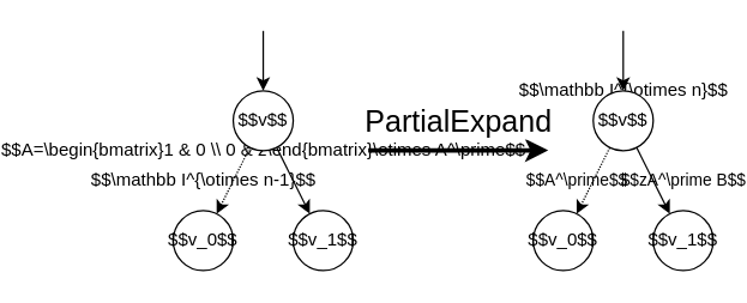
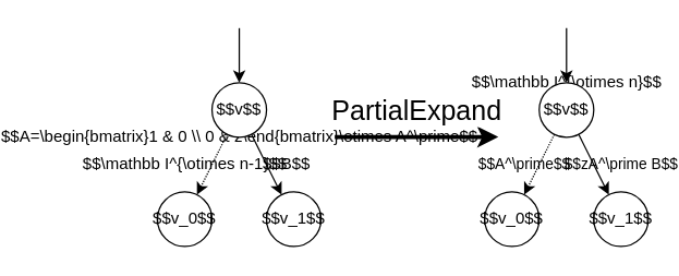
  <mxCell id="0" />
  <mxCell id="1" parent="0" />
  <mxCell id="2" value="$$\mathbb I^{\otimes n-1}$$" style="rounded=0;orthogonalLoop=1;jettySize=auto;html=1;dashed=1;dashPattern=1 1;labelBackgroundColor=none;fontSize=12;" parent="1" source="5" target="6" edge="1"><mxGeometry x="0.362" y="-18" relative="1" as="geometry"><mxPoint as="offset" /></mxGeometry></mxCell>
  <mxCell id="3" value="" style="edgeStyle=none;rounded=0;orthogonalLoop=1;jettySize=auto;html=1;" parent="1" source="5" target="7" edge="1"><mxGeometry relative="1" as="geometry" /></mxCell>
  <mxCell id="4" value="$$A=\begin{bmatrix}1 &amp;amp; 0 \\ 0 &amp;amp; z\end{bmatrix}\otimes A^\prime$$" style="edgeStyle=orthogonalEdgeStyle;rounded=0;orthogonalLoop=1;jettySize=auto;html=1;labelBackgroundColor=none;fontSize=12;startArrow=classic;startFill=1;endArrow=none;endFill=0;" edge="1" parent="1" source="5"><mxGeometry y="-60" relative="1" as="geometry"><mxPoint x="80" y="20" as="targetPoint" /><mxPoint as="offset" /></mxGeometry></mxCell>
  <mxCell id="5" value="$$v$$" style="ellipse;whiteSpace=wrap;html=1;aspect=fixed;" parent="1" vertex="1"><mxGeometry x="60" y="60" width="40" height="40" as="geometry" /></mxCell>
  <mxCell id="6" value="$$v_0$$" style="ellipse;whiteSpace=wrap;html=1;aspect=fixed;" parent="1" vertex="1"><mxGeometry x="20" y="140" width="40" height="40" as="geometry" /></mxCell>
  <mxCell id="7" value="$$v_1$$" style="ellipse;whiteSpace=wrap;html=1;aspect=fixed;" parent="1" vertex="1"><mxGeometry x="100" y="140" width="40" height="40" as="geometry" /></mxCell>
  <mxCell id="8" value="PartialExpand" style="endArrow=classic;html=1;strokeWidth=3;fontSize=20;" parent="1" edge="1"><mxGeometry y="20" width="50" height="50" relative="1" as="geometry"><mxPoint x="150" y="99.76" as="sourcePoint" /><mxPoint x="270" y="99.76" as="targetPoint" /><mxPoint as="offset" /></mxGeometry></mxCell>
+ <mxCell id="9" value="$$B$$" style="text;html=1;strokeColor=none;fillColor=none;align=center;verticalAlign=middle;whiteSpace=wrap;rounded=0;fontSize=12;" parent="1" vertex="1"><mxGeometry x="100" y="110" width="30" height="20" as="geometry" /></mxCell>
  <mxCell id="10" value="" style="group" vertex="1" connectable="0" parent="1"><mxGeometry x="260" y="20" width="120" height="160" as="geometry" /></mxCell>
  <mxCell id="11" value="$$\mathbb I^{\otimes n}$$" style="edgeStyle=orthogonalEdgeStyle;rounded=0;orthogonalLoop=1;jettySize=auto;html=1;labelBackgroundColor=none;fontSize=12;startArrow=classic;startFill=1;endArrow=none;endFill=0;" edge="1" parent="10" source="12"><mxGeometry y="-20" relative="1" as="geometry"><mxPoint x="60" as="targetPoint" /><mxPoint as="offset" /></mxGeometry></mxCell>
  <mxCell id="12" value="$$v$$" style="ellipse;whiteSpace=wrap;html=1;aspect=fixed;" parent="10" vertex="1"><mxGeometry x="40" y="40" width="40" height="40" as="geometry" /></mxCell>
  <mxCell id="13" value="$$v_1$$" style="ellipse;whiteSpace=wrap;html=1;aspect=fixed;" parent="10" vertex="1"><mxGeometry x="80" y="120" width="40" height="40" as="geometry" /></mxCell>
  <mxCell id="14" value="$$zA^\prime B$$" style="edgeStyle=none;rounded=0;orthogonalLoop=1;jettySize=auto;html=1;labelBackgroundColor=none;" parent="10" source="12" target="13" edge="1"><mxGeometry x="0.362" y="18" relative="1" as="geometry"><mxPoint as="offset" /></mxGeometry></mxCell>
  <mxCell id="15" value="$$v_0$$" style="ellipse;whiteSpace=wrap;html=1;aspect=fixed;" vertex="1" parent="10"><mxGeometry y="120" width="40" height="40" as="geometry" /></mxCell>
  <mxCell id="16" value="$$A^\prime$$" style="rounded=0;orthogonalLoop=1;jettySize=auto;html=1;dashed=1;dashPattern=1 1;labelBackgroundColor=none;" parent="10" source="12" target="15" edge="1"><mxGeometry x="0.2" y="-10" relative="1" as="geometry"><mxPoint x="24.142" y="125.858" as="targetPoint" /><mxPoint as="offset" /></mxGeometry></mxCell>
